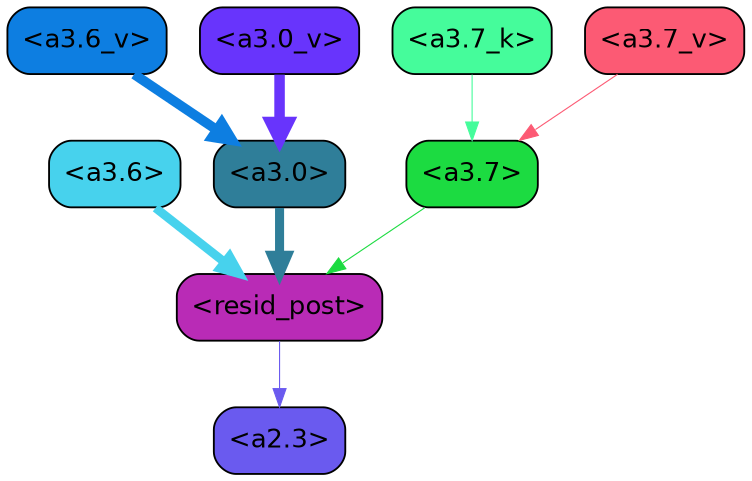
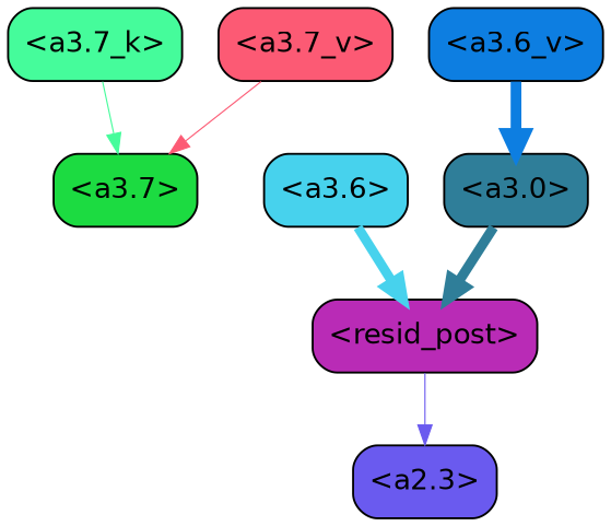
  strict digraph {
    splines=true
    node [color=black fontname=Helvetica shape=box style="filled, rounded"]
    edge [penwidth=0.6]
    "<a3.7>" [fillcolor="#1cdb41"]
    "<resid_post>" [fillcolor="#b92bb6"]
    "<a2.3>" [fillcolor="#6a5aef"]
    "<a3.6>" [fillcolor="#47d2ed"]
    "<a3.0>" [fillcolor="#2f7e99"]
    "<a3.7_k>" [fillcolor="#45fc9b"]
    "<a3.7_v>" [fillcolor="#fc5a74"]
    "<a3.6_v>" [fillcolor="#0d7ee1"]
-   "<a3.0_v>" [fillcolor="#6834fc"]
-   "<a3.7>" -> "<resid_post>" [color="#1cdb41"]
    "<resid_post>" -> "<a2.3>" [color="#6a5aef"]
    "<a3.6>" -> "<resid_post>" [color="#47d2ed" penwidth=4.746312499046326]
    "<a3.0>" -> "<resid_post>" [color="#2f7e99" penwidth=4.896343111991882]
    "<a3.7_k>" -> "<a3.7>" [color="#45fc9b"]
    "<a3.7_v>" -> "<a3.7>" [color="#fc5a74"]
    "<a3.6_v>" -> "<a3.0>" [color="#0d7ee1" penwidth=5.297133803367615]
-   "<a3.0_v>" -> "<a3.0>" [color="#6834fc" penwidth=5.680712580680847]
  }
